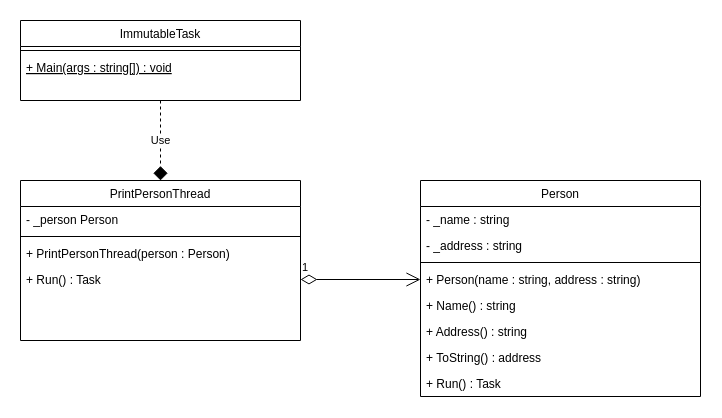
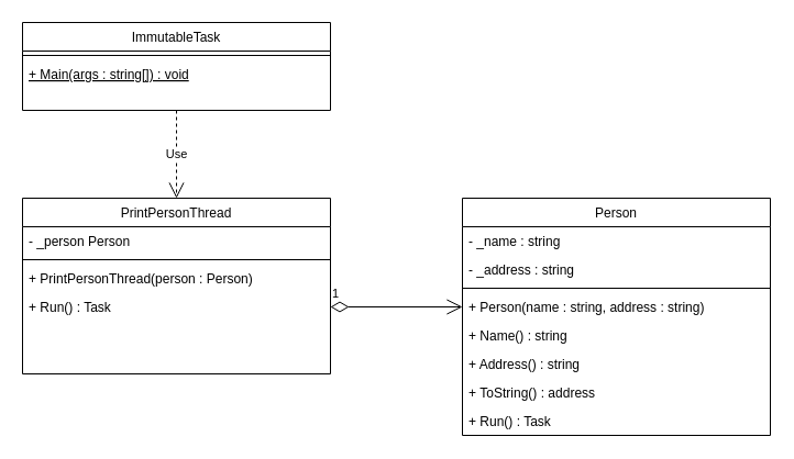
  <mxCell id="0" />
  <mxCell id="1" parent="0" />
  <mxCell id="2" value="PrintPersonThread" style="swimlane;fontStyle=0;align=center;verticalAlign=top;childLayout=stackLayout;horizontal=1;startSize=26;horizontalStack=0;resizeParent=1;resizeLast=0;collapsible=1;marginBottom=0;rounded=0;shadow=0;strokeWidth=1;" parent="1" vertex="1"><mxGeometry x="20" y="180" width="280" height="160" as="geometry"><mxRectangle x="130" y="380" width="160" height="26" as="alternateBounds" /></mxGeometry></mxCell>
  <mxCell id="3" value="- _person Person" style="text;align=left;verticalAlign=top;spacingLeft=4;spacingRight=4;overflow=hidden;rotatable=0;points=[[0,0.5],[1,0.5]];portConstraint=eastwest;rounded=0;shadow=0;html=0;" parent="2" vertex="1"><mxGeometry y="26" width="280" height="26" as="geometry" /></mxCell>
  <mxCell id="4" value="" style="line;html=1;strokeWidth=1;align=left;verticalAlign=middle;spacingTop=-1;spacingLeft=3;spacingRight=3;rotatable=0;labelPosition=right;points=[];portConstraint=eastwest;" parent="2" vertex="1"><mxGeometry y="52" width="280" height="8" as="geometry" /></mxCell>
  <mxCell id="5" value="+ PrintPersonThread(person : Person)" style="text;align=left;verticalAlign=top;spacingLeft=4;spacingRight=4;overflow=hidden;rotatable=0;points=[[0,0.5],[1,0.5]];portConstraint=eastwest;fontStyle=0" vertex="1" parent="2"><mxGeometry y="60" width="280" height="26" as="geometry" /></mxCell>
  <mxCell id="6" value="+ Run() : Task" style="text;align=left;verticalAlign=top;spacingLeft=4;spacingRight=4;overflow=hidden;rotatable=0;points=[[0,0.5],[1,0.5]];portConstraint=eastwest;fontStyle=0" parent="2" vertex="1"><mxGeometry y="86" width="280" height="26" as="geometry" /></mxCell>
  <mxCell id="7" value="Person" style="swimlane;fontStyle=0;align=center;verticalAlign=top;childLayout=stackLayout;horizontal=1;startSize=26;horizontalStack=0;resizeParent=1;resizeLast=0;collapsible=1;marginBottom=0;rounded=0;shadow=0;strokeWidth=1;" vertex="1" parent="1"><mxGeometry x="420" y="180" width="280" height="216" as="geometry"><mxRectangle x="130" y="380" width="160" height="26" as="alternateBounds" /></mxGeometry></mxCell>
  <mxCell id="8" value="- _name : string " style="text;align=left;verticalAlign=top;spacingLeft=4;spacingRight=4;overflow=hidden;rotatable=0;points=[[0,0.5],[1,0.5]];portConstraint=eastwest;rounded=0;shadow=0;html=0;" vertex="1" parent="7"><mxGeometry y="26" width="280" height="26" as="geometry" /></mxCell>
  <mxCell id="9" value="- _address : string " style="text;align=left;verticalAlign=top;spacingLeft=4;spacingRight=4;overflow=hidden;rotatable=0;points=[[0,0.5],[1,0.5]];portConstraint=eastwest;rounded=0;shadow=0;html=0;" vertex="1" parent="7"><mxGeometry y="52" width="280" height="26" as="geometry" /></mxCell>
  <mxCell id="10" value="" style="line;html=1;strokeWidth=1;align=left;verticalAlign=middle;spacingTop=-1;spacingLeft=3;spacingRight=3;rotatable=0;labelPosition=right;points=[];portConstraint=eastwest;" vertex="1" parent="7"><mxGeometry y="78" width="280" height="8" as="geometry" /></mxCell>
  <mxCell id="11" value="+ Person(name : string, address : string)" style="text;align=left;verticalAlign=top;spacingLeft=4;spacingRight=4;overflow=hidden;rotatable=0;points=[[0,0.5],[1,0.5]];portConstraint=eastwest;fontStyle=0" vertex="1" parent="7"><mxGeometry y="86" width="280" height="26" as="geometry" /></mxCell>
  <mxCell id="12" value="+ Name() : string    " style="text;align=left;verticalAlign=top;spacingLeft=4;spacingRight=4;overflow=hidden;rotatable=0;points=[[0,0.5],[1,0.5]];portConstraint=eastwest;fontStyle=0" vertex="1" parent="7"><mxGeometry y="112" width="280" height="26" as="geometry" /></mxCell>
  <mxCell id="13" value="+ Address() : string" style="text;align=left;verticalAlign=top;spacingLeft=4;spacingRight=4;overflow=hidden;rotatable=0;points=[[0,0.5],[1,0.5]];portConstraint=eastwest;fontStyle=0" vertex="1" parent="7"><mxGeometry y="138" width="280" height="26" as="geometry" /></mxCell>
  <mxCell id="14" value="+ ToString() : address" style="text;align=left;verticalAlign=top;spacingLeft=4;spacingRight=4;overflow=hidden;rotatable=0;points=[[0,0.5],[1,0.5]];portConstraint=eastwest;" vertex="1" parent="7"><mxGeometry y="164" width="280" height="26" as="geometry" /></mxCell>
  <mxCell id="15" value="+ Run() : Task" style="text;align=left;verticalAlign=top;spacingLeft=4;spacingRight=4;overflow=hidden;rotatable=0;points=[[0,0.5],[1,0.5]];portConstraint=eastwest;fontStyle=0" vertex="1" parent="7"><mxGeometry y="190" width="280" height="26" as="geometry" /></mxCell>
  <mxCell id="16" value="ImmutableTask" style="swimlane;fontStyle=0;align=center;verticalAlign=top;childLayout=stackLayout;horizontal=1;startSize=26;horizontalStack=0;resizeParent=1;resizeLast=0;collapsible=1;marginBottom=0;rounded=0;shadow=0;strokeWidth=1;" vertex="1" parent="1"><mxGeometry x="20" y="20" width="280" height="80" as="geometry"><mxRectangle x="130" y="380" width="160" height="26" as="alternateBounds" /></mxGeometry></mxCell>
  <mxCell id="17" value="" style="line;html=1;strokeWidth=1;align=left;verticalAlign=middle;spacingTop=-1;spacingLeft=3;spacingRight=3;rotatable=0;labelPosition=right;points=[];portConstraint=eastwest;" vertex="1" parent="16"><mxGeometry y="26" width="280" height="8" as="geometry" /></mxCell>
  <mxCell id="18" value="+ Main(args : string[]) : void" style="text;align=left;verticalAlign=top;spacingLeft=4;spacingRight=4;overflow=hidden;rotatable=0;points=[[0,0.5],[1,0.5]];portConstraint=eastwest;fontStyle=4" vertex="1" parent="16"><mxGeometry y="34" width="280" height="26" as="geometry" /></mxCell>
- <mxCell id="19" value="Use" style="endArrow=diamond;endSize=12;dashed=1;html=1;exitX=0.5;exitY=1;exitDx=0;exitDy=0;" edge="1" parent="1" source="16" target="2"><mxGeometry width="160" relative="1" as="geometry"><mxPoint x="280" y="140" as="sourcePoint" /><mxPoint x="180" y="160" as="targetPoint" /></mxGeometry></mxCell>
+ <mxCell id="19" value="Use" style="endArrow=open;endSize=12;dashed=1;html=1;exitX=0.5;exitY=1;exitDx=0;exitDy=0;" edge="1" parent="1" source="16" target="2"><mxGeometry width="160" relative="1" as="geometry"><mxPoint x="280" y="140" as="sourcePoint" /><mxPoint x="180" y="160" as="targetPoint" /></mxGeometry></mxCell>
  <mxCell id="20" value="1" style="endArrow=open;html=1;endSize=12;startArrow=diamondThin;startSize=14;startFill=0;edgeStyle=orthogonalEdgeStyle;align=left;verticalAlign=bottom;exitX=1;exitY=0.5;exitDx=0;exitDy=0;entryX=0;entryY=0.5;entryDx=0;entryDy=0;" edge="1" parent="1" source="6" target="11"><mxGeometry x="-1" y="3" relative="1" as="geometry"><mxPoint x="330" y="320" as="sourcePoint" /><mxPoint x="390" y="240" as="targetPoint" /></mxGeometry></mxCell>
